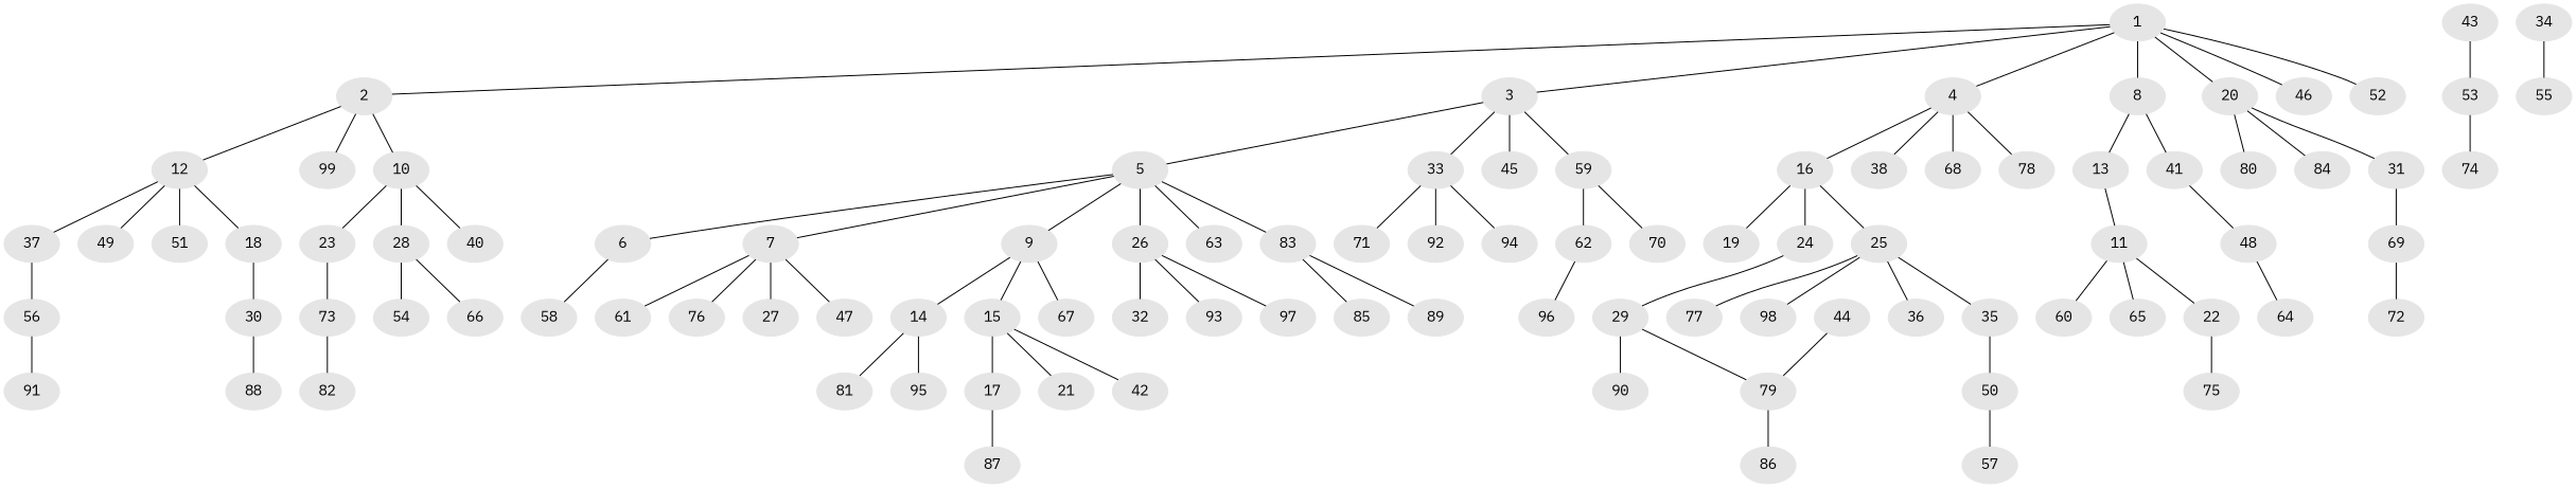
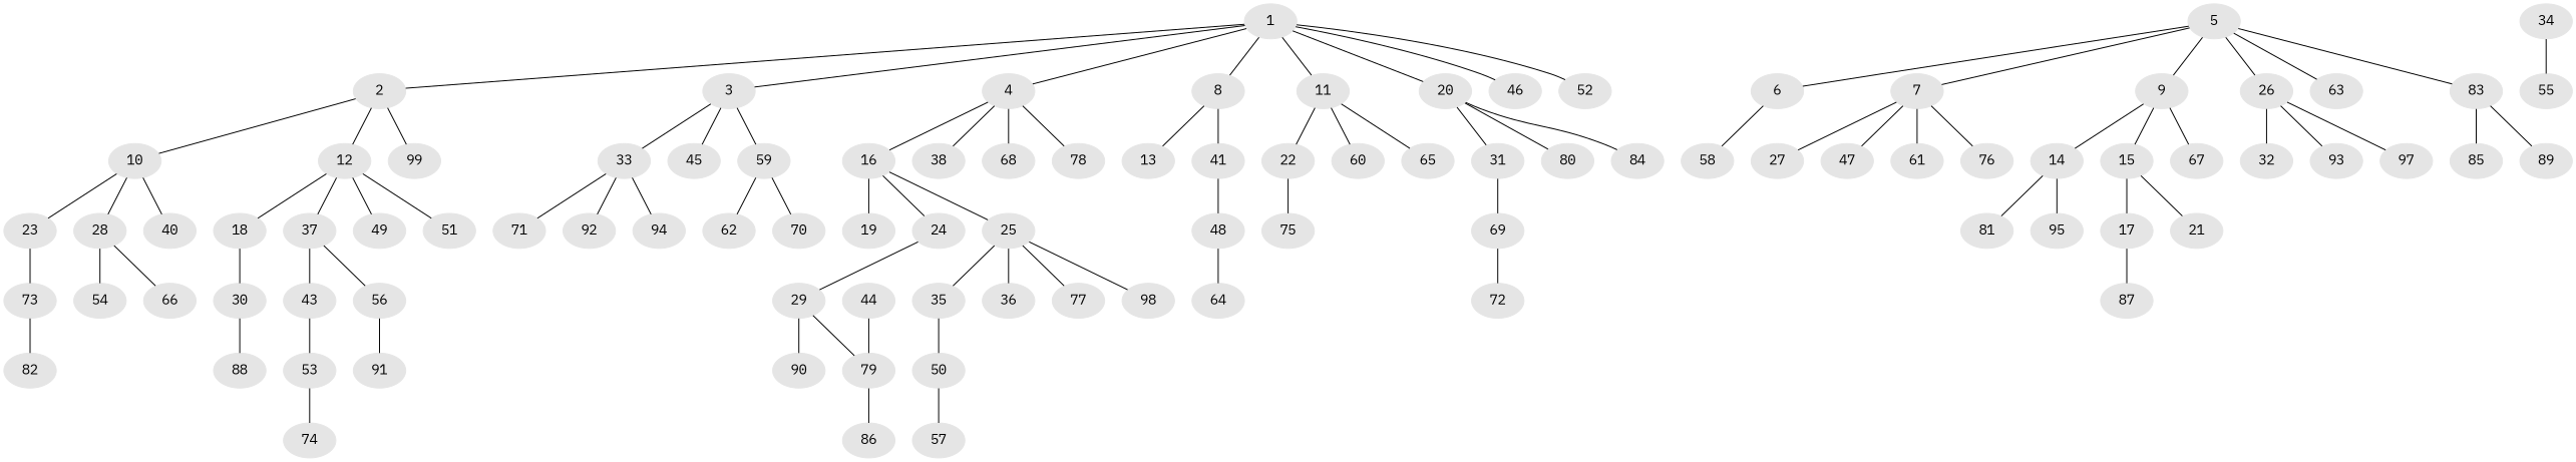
  graph {
    fontname="IBM Plex Mono"
    node [color=gray90 fontname="IBM Plex Mono" style=filled]
    edge [fontname="IBM Plex Mono"]
    1
    2
    3
    4
    8
    11
    20
    46
    52
    10
    12
    n12 [label=99]
    5
    33
    45
    59
    16
    38
    68
    78
    13
    41
    22
    60
    65
    31
    80
    84
    23
    28
    40
    18
    37
    49
    51
    6
    7
    9
    26
    63
    83
    71
    92
    94
    62
    70
    19
    24
    25
    58
    27
    47
    61
    76
    14
    15
    67
    32
    93
    97
    85
    89
    48
    81
    95
    17
    21
-   42
    73
    54
    66
    75
    30
    43
    56
    87
    29
    35
    36
    77
    98
    88
    34
    55
    69
    82
    90
    79
    50
    44
    72
    57
    53
    91
    64
    74
    86
-   96
    1 -- 2
    1 -- 3
    1 -- 4
    1 -- 8
-   13 -- 11
+   1 -- 11
    1 -- 20
    1 -- 46
    1 -- 52
    2 -- 10
    2 -- 12
    2 -- n12
-   3 -- 5
    3 -- 33
    3 -- 45
    3 -- 59
    4 -- 16
    4 -- 38
    4 -- 68
    4 -- 78
    8 -- 13
    8 -- 41
    11 -- 22
    11 -- 60
    11 -- 65
    20 -- 31
    20 -- 80
    20 -- 84
    10 -- 23
    10 -- 28
    10 -- 40
    12 -- 18
    12 -- 37
    12 -- 49
    12 -- 51
    5 -- 6
    5 -- 7
    5 -- 9
    5 -- 26
    5 -- 63
    5 -- 83
    33 -- 71
    33 -- 92
    33 -- 94
    59 -- 62
    59 -- 70
    16 -- 19
    16 -- 24
    16 -- 25
    41 -- 48
    22 -- 75
    31 -- 69
    23 -- 73
    28 -- 54
    28 -- 66
    18 -- 30
+   37 -- 43
    37 -- 56
    6 -- 58
    7 -- 27
    7 -- 47
    7 -- 61
    7 -- 76
    9 -- 14
    9 -- 15
    9 -- 67
    26 -- 32
    26 -- 93
    26 -- 97
    83 -- 85
    83 -- 89
-   62 -- 96
    24 -- 29
    25 -- 35
    25 -- 36
    25 -- 77
    25 -- 98
    14 -- 81
    14 -- 95
    15 -- 17
    15 -- 21
-   15 -- 42
    48 -- 64
    17 -- 87
    73 -- 82
    30 -- 88
    43 -- 53
    56 -- 91
    29 -- 90
    29 -- 79
    35 -- 50
    34 -- 55
    69 -- 72
    79 -- 86
    50 -- 57
    44 -- 79
    53 -- 74
  }
